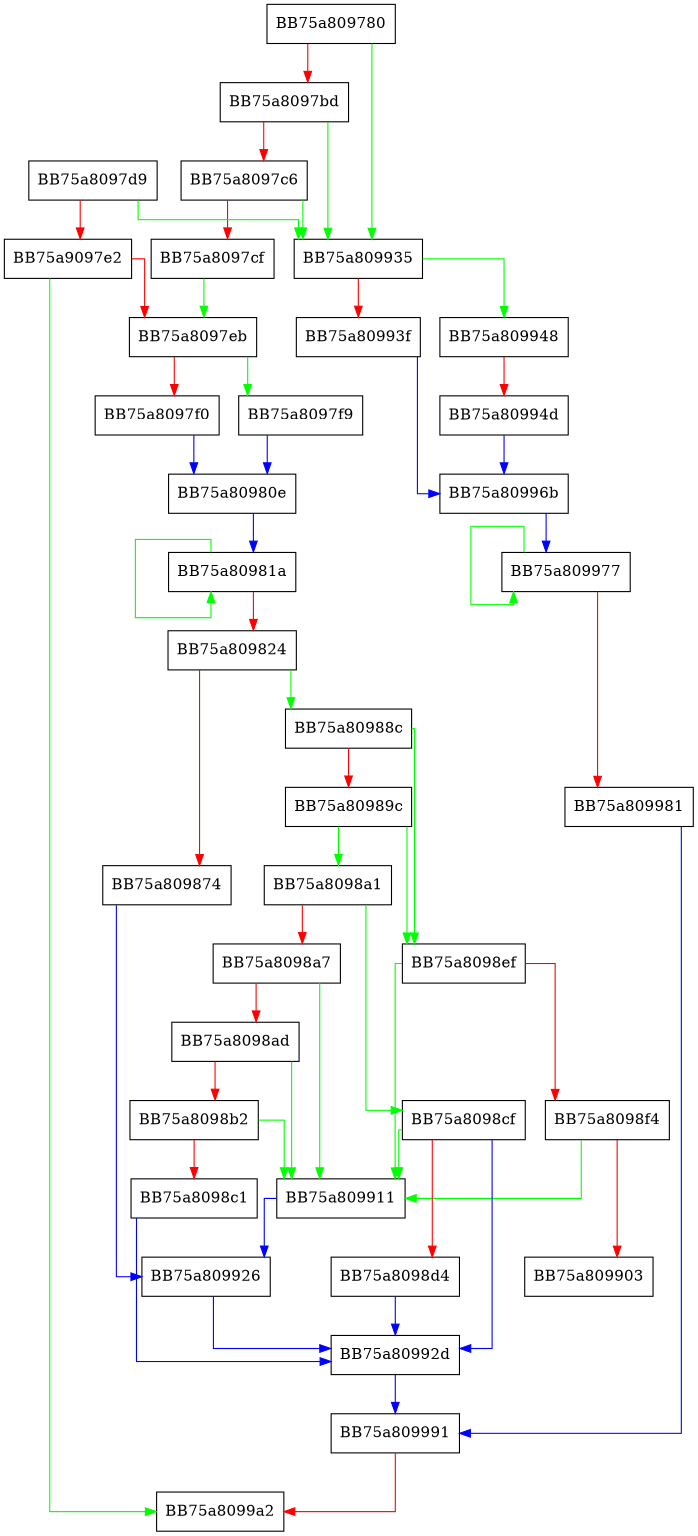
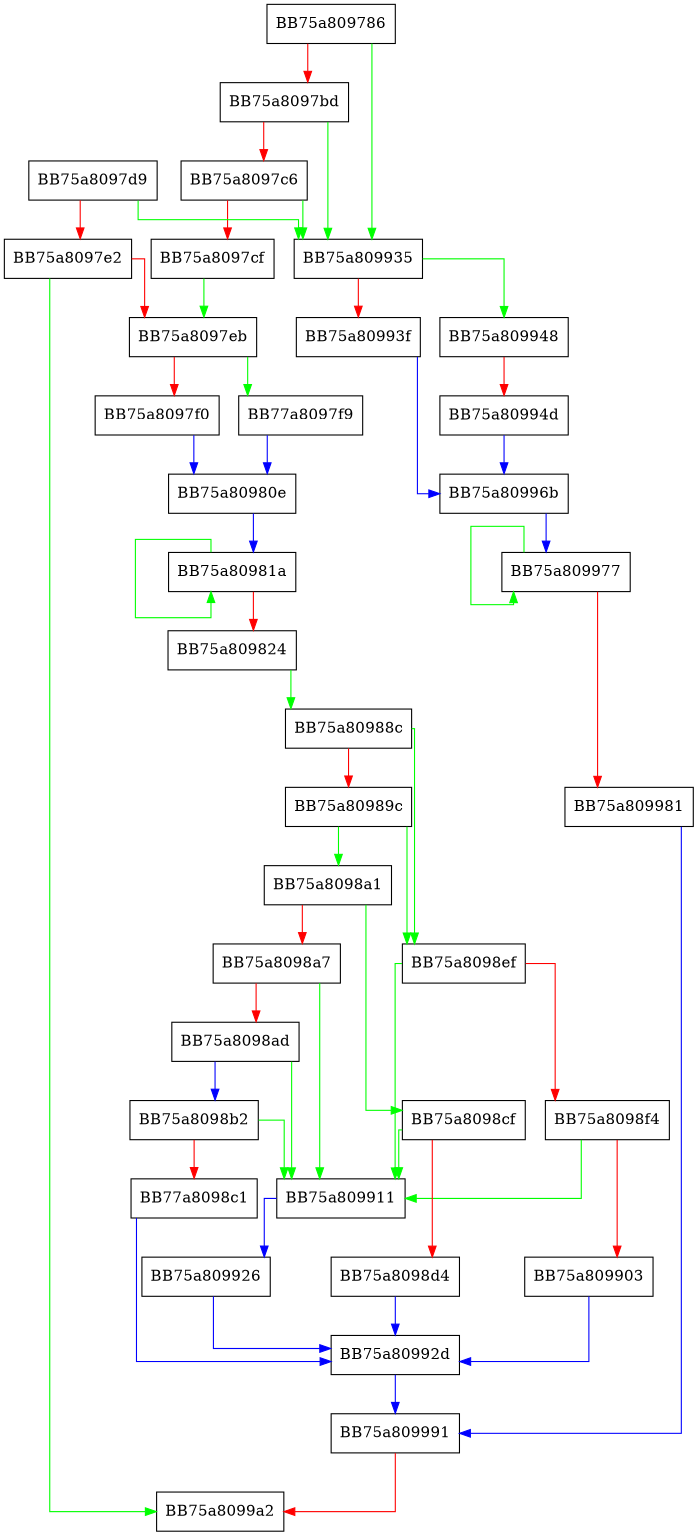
  digraph {
    splines=ortho
    node [shape=box]
    edge [color=green]
-   BB75a809780
+   BB75a809780 [label=BB75a809786]
    BB75a809935
    BB75a8097bd
    BB75a809948
    BB75a80993f
    BB75a8097c6
    BB75a80994d
    BB75a80996b
    BB75a8097cf
    BB75a8097eb
-   BB75a8097f9
+   BB75a8097f9 [label=BB77a8097f9]
    BB75a8097f0
    BB75a80980e
    BB75a8097d9
-   BB75a8097e2 [label=BB75a9097e2]
+   BB75a8097e2
    BB75a8099a2
    BB75a80981a
    BB75a809824
    BB75a80988c
-   BB75a809874
    BB75a8098ef
    BB75a80989c
    BB75a809926
    BB75a809911
    BB75a8098f4
    BB75a8098a1
    BB75a80992d
    BB75a809991
    BB75a809903
    BB75a8098cf
    BB75a8098a7
    BB75a8098d4
    BB75a8098ad
    BB75a8098b2
-   BB75a8098c1
+   BB75a8098c1 [label=BB77a8098c1]
    BB75a809977
    BB75a809981
    BB75a809780 -> BB75a809935
    BB75a809780 -> BB75a8097bd [color=red]
    BB75a809935 -> BB75a809948
    BB75a809935 -> BB75a80993f [color=red]
    BB75a8097bd -> BB75a809935
    BB75a8097bd -> BB75a8097c6 [color=red]
    BB75a809948 -> BB75a80994d [color=red]
    BB75a80993f -> BB75a80996b [color=blue]
    BB75a8097c6 -> BB75a809935
    BB75a8097c6 -> BB75a8097cf [color=red]
    BB75a80994d -> BB75a80996b [color=blue]
    BB75a80996b -> BB75a809977 [color=blue]
    BB75a8097cf -> BB75a8097eb
    BB75a8097eb -> BB75a8097f9
    BB75a8097eb -> BB75a8097f0 [color=red]
    BB75a8097f9 -> BB75a80980e [color=blue]
    BB75a8097f0 -> BB75a80980e [color=blue]
    BB75a80980e -> BB75a80981a [color=blue]
    BB75a8097d9 -> BB75a809935
    BB75a8097d9 -> BB75a8097e2 [color=red]
    BB75a8097e2 -> BB75a8097eb [color=red]
    BB75a8097e2 -> BB75a8099a2
    BB75a80981a -> BB75a80981a
    BB75a80981a -> BB75a809824 [color=red]
    BB75a809824 -> BB75a80988c
-   BB75a809824 -> BB75a809874 [color=red]
    BB75a80988c -> BB75a8098ef
    BB75a80988c -> BB75a80989c [color=red]
-   BB75a809874 -> BB75a809926 [color=blue]
    BB75a8098ef -> BB75a809911
    BB75a8098ef -> BB75a8098f4 [color=red]
    BB75a80989c -> BB75a8098ef
    BB75a80989c -> BB75a8098a1
    BB75a809926 -> BB75a80992d [color=blue]
    BB75a809911 -> BB75a809926 [color=blue]
    BB75a8098f4 -> BB75a809911
    BB75a8098f4 -> BB75a809903 [color=red]
    BB75a8098a1 -> BB75a8098cf
    BB75a8098a1 -> BB75a8098a7 [color=red]
    BB75a80992d -> BB75a809991 [color=blue]
    BB75a809991 -> BB75a8099a2 [color=red]
-   BB75a8098cf -> BB75a80992d [color=blue]
+   BB75a809903 -> BB75a80992d [color=blue]
    BB75a8098cf -> BB75a809911
    BB75a8098cf -> BB75a8098d4 [color=red]
    BB75a8098a7 -> BB75a809911
    BB75a8098a7 -> BB75a8098ad [color=red]
    BB75a8098d4 -> BB75a80992d [color=blue]
    BB75a8098ad -> BB75a809911
-   BB75a8098ad -> BB75a8098b2 [color=red]
+   BB75a8098ad -> BB75a8098b2 [color=blue]
    BB75a8098b2 -> BB75a809911
    BB75a8098b2 -> BB75a8098c1 [color=red]
    BB75a8098c1 -> BB75a80992d [color=blue]
    BB75a809977 -> BB75a809977
    BB75a809977 -> BB75a809981 [color=red]
    BB75a809981 -> BB75a809991 [color=blue]
  }
